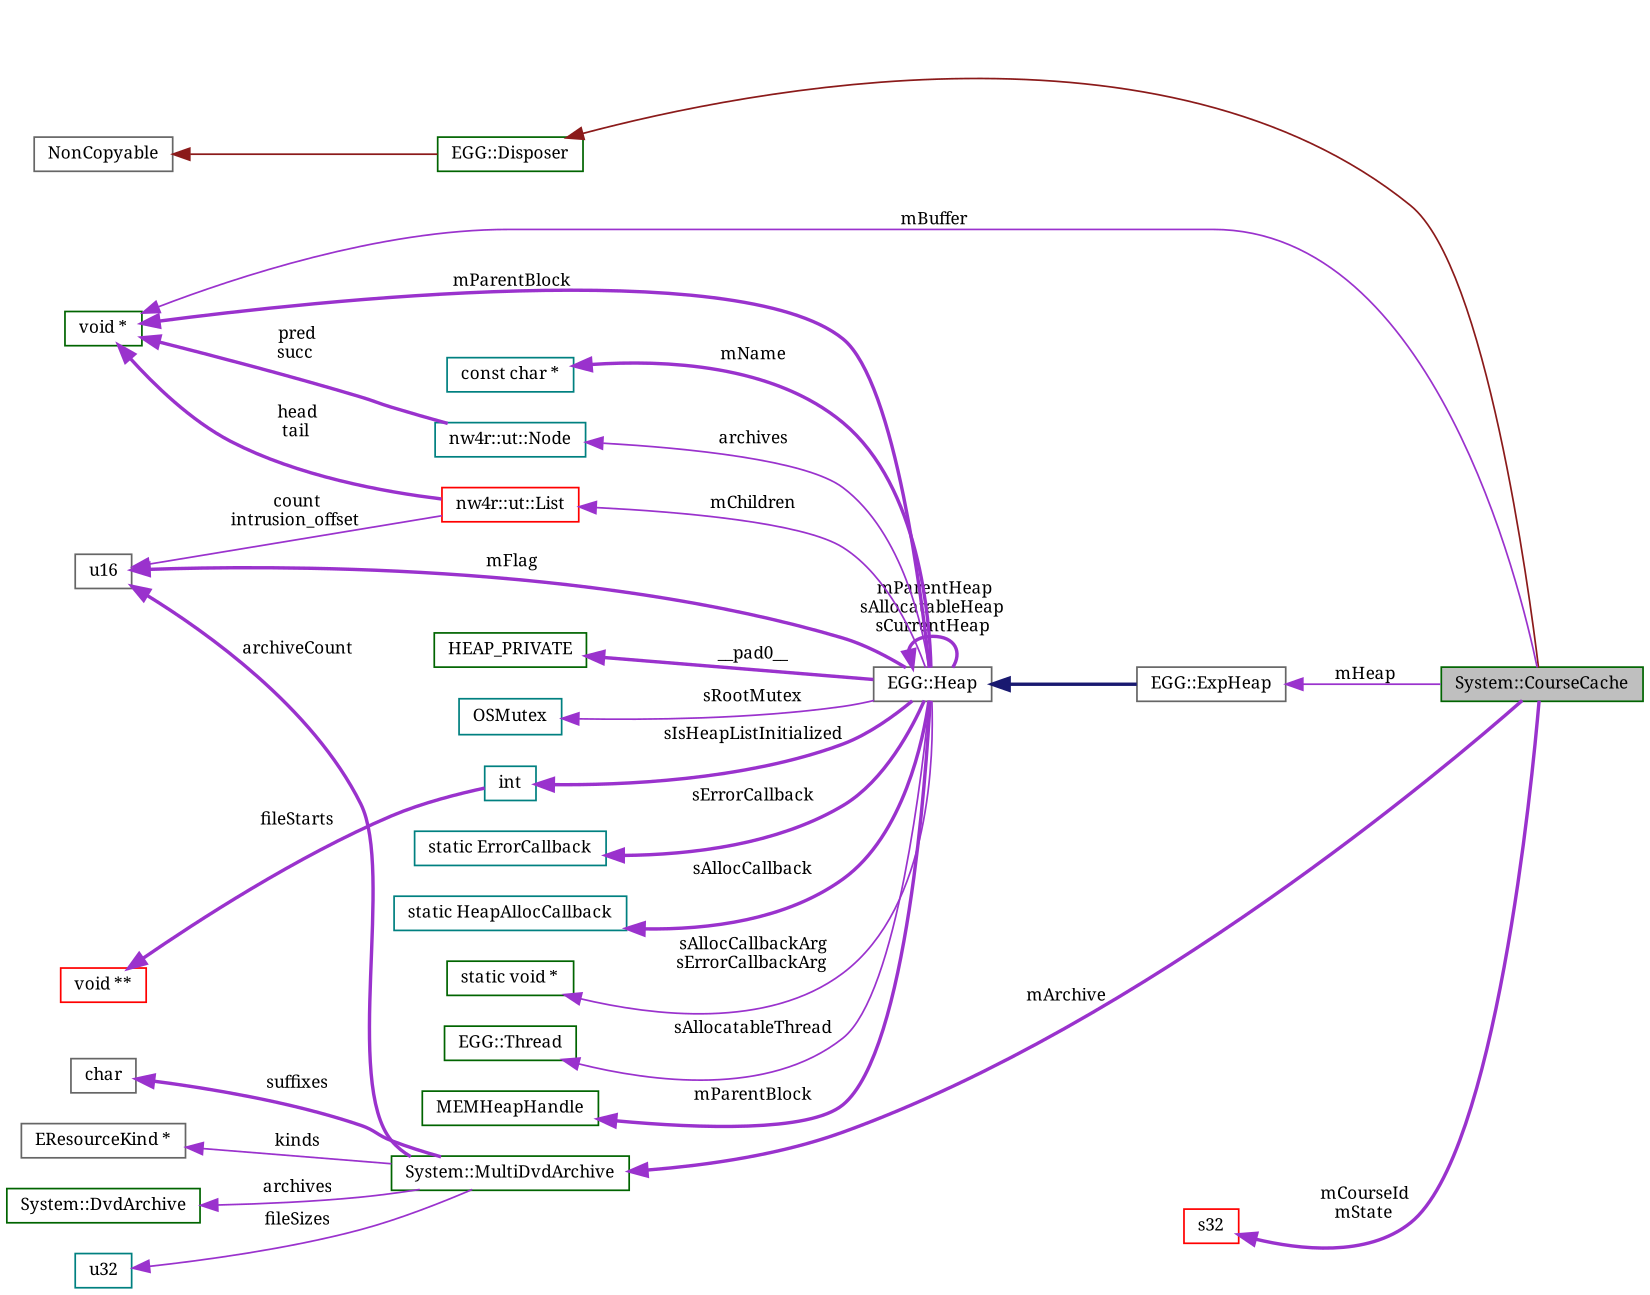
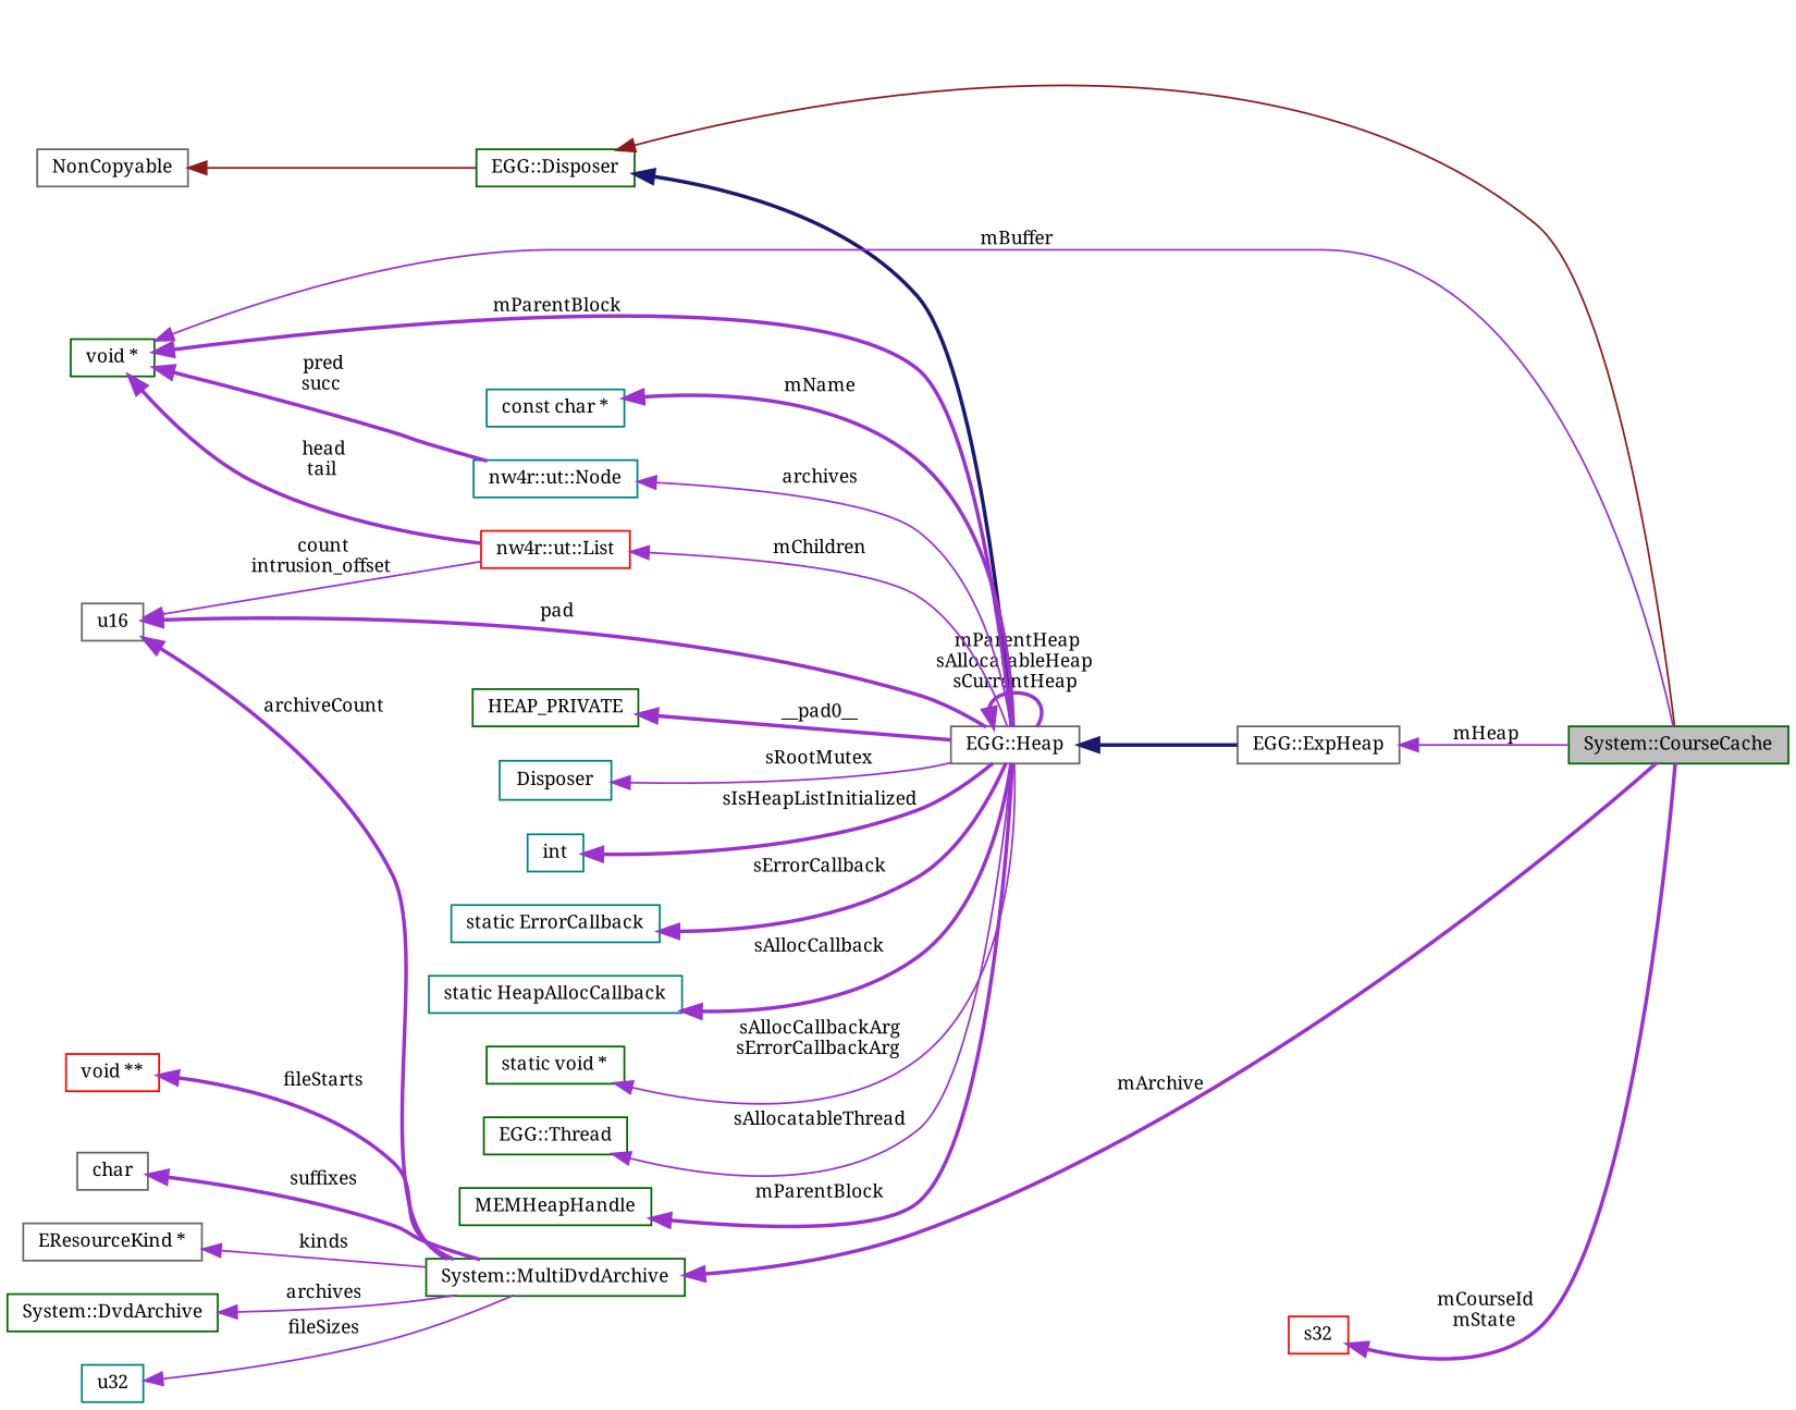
  digraph {
    fontname="Noto Serif"
    rankdir=LR
    node [color=darkgreen fillcolor=white fontname="Noto Serif" fontsize=10 shape=record style=filled]
    edge [color=darkorchid3 dir=back fontname="Noto Serif" fontsize=10 labelfontname=FreeMono labelfontsize=10 style=bold]
    n1 [fillcolor=grey75 fontcolor=black height=0.2 label="System::CourseCache" width=0.4]
    n2 [height=0.2 label="EGG::Disposer" width=0.4]
    n3 [color=gray40 height=0.2 label="EGG::Heap" width=0.4]
    n4 [color=gray40 height=0.2 label="EGG::ExpHeap" width=0.4]
    n5 [color=gray40 height=0.2 label=NonCopyable width=0.4]
    n6 [height=0.2 label="void *" width=0.4]
    n7 [color=teal height=0.2 label="nw4r::ut::Node" width=0.4]
    n8 [color=red height=0.2 label="nw4r::ut::List" width=0.4]
    n9 [height=0.2 label=HEAP_PRIVATE width=0.4]
-   n10 [color=teal height=0.2 label=OSMutex width=0.4]
+   n10 [color=teal height=0.2 label=Disposer width=0.4]
    n11 [color=teal height=0.2 label=int width=0.4]
    n12 [color=teal height=0.2 label="static ErrorCallback" width=0.4]
    n13 [color=teal height=0.2 label="static HeapAllocCallback" width=0.4]
    n14 [height=0.2 label="static void *" width=0.4]
    n15 [height=0.2 label="EGG::Thread" width=0.4]
    n16 [height=0.2 label=MEMHeapHandle width=0.4]
    n17 [color=gray40 height=0.2 label=u16 width=0.4]
    n18 [height=0.2 label="System::MultiDvdArchive" width=0.4]
    n19 [color=teal height=0.2 label="const char *" width=0.4]
    n20 [color=red height=0.2 label=s32 width=0.4]
    n21 [height=0.2 label="System::DvdArchive" width=0.4]
    n22 [color=teal height=0.2 label=u32 width=0.4]
    n23 [color=gray40 height=0.2 label=char width=0.4]
    n24 [color=red height=0.2 label="void **" width=0.4]
    n25 [color=gray40 height=0.2 label="EResourceKind *" width=0.4]
    n2 -> n1 [color=firebrick4 style=solid]
+   n2 -> n3 [color=midnightblue]
    n3 -> n3 [label=" mParentHeap\nsAllocatableHeap\nsCurrentHeap"]
    n3 -> n4 [color=midnightblue]
    n4 -> n1 [label=" mHeap" style=solid]
    n5 -> n2 [color=firebrick4 style=solid]
    n6 -> n1 [label=" mBuffer" style=solid]
    n6 -> n3 [label=" mParentBlock"]
    n6 -> n7 [label=" pred\nsucc"]
    n6 -> n8 [label=" head\ntail"]
    n7 -> n3 [label=" archives" style=solid]
    n8 -> n3 [label=" mChildren" style=solid]
    n9 -> n3 [label=" __pad0__"]
    n10 -> n3 [label=" sRootMutex" style=solid]
    n11 -> n3 [label=" sIsHeapListInitialized"]
    n12 -> n3 [label=" sErrorCallback"]
    n13 -> n3 [label=" sAllocCallback"]
    n14 -> n3 [label=" sAllocCallbackArg\nsErrorCallbackArg" style=solid]
    n15 -> n3 [label=" sAllocatableThread" style=solid]
    n16 -> n3 [label=" mParentBlock"]
-   n17 -> n3 [label=" mFlag"]
+   n17 -> n3 [label=" pad"]
    n17 -> n8 [label=" count\nintrusion_offset" style=solid]
    n17 -> n18 [label=" archiveCount"]
    n18 -> n1 [label=" mArchive"]
    n19 -> n3 [label=" mName"]
    n20 -> n1 [label=" mCourseId\nmState"]
    n21 -> n18 [label=" archives" style=solid]
    n22 -> n18 [label=" fileSizes" style=solid]
    n23 -> n18 [label=" suffixes"]
-   n24 -> n11 [label=" fileStarts"]
+   n24 -> n18 [label=" fileStarts"]
    n25 -> n18 [label=" kinds" style=solid]
  }
